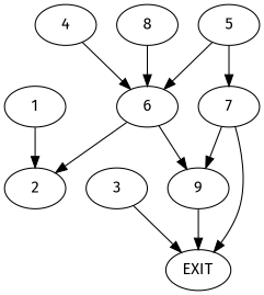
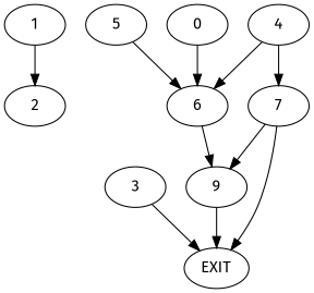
  digraph {
    fontname="Fira Sans"
    node [fontname="Fira Sans"]
    edge [fontname="Fira Sans"]
    1
    2
    n3 [label=EXIT]
    3
    4
    6
    5
    7
    9
-   8
+   8 [label=0]
    1 -> 2
    3 -> n3
    4 -> 6
-   6 -> 2
    6 -> 9
    5 -> 6
-   5 -> 7
+   4 -> 7
    7 -> n3
    7 -> 9
    9 -> n3
    8 -> 6
  }
